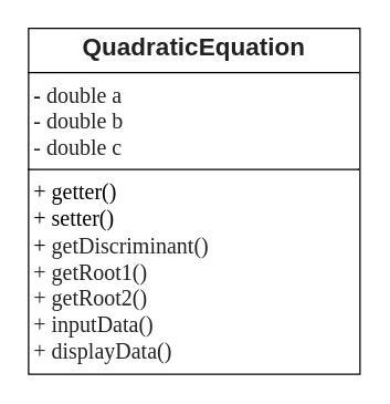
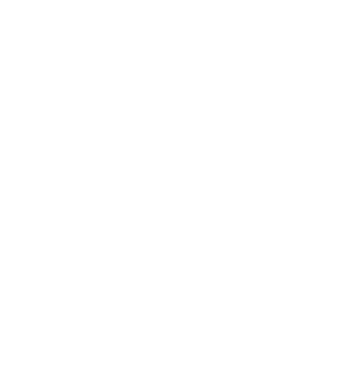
  <mxCell id="0" />
  <mxCell id="1" parent="0" />
- <mxCell id="2" value="&lt;p style=&quot;margin:0px;margin-top:4px;text-align:center;&quot;&gt;&lt;font style=&quot;&quot; face=&quot;Helvetica&quot;&gt;&lt;span style=&quot;box-sizing: border-box; font-weight: bolder; scroll-behavior: smooth; color: rgb(34, 34, 34); background-color: rgb(255, 255, 255);&quot;&gt;&lt;font style=&quot;font-size: 18px;&quot;&gt;QuadraticEquation&lt;/font&gt;&lt;/span&gt;&lt;br&gt;&lt;/font&gt;&lt;/p&gt;&lt;hr size=&quot;1&quot; style=&quot;border-style:solid;&quot;&gt;&lt;p style=&quot;margin:0px;margin-left:4px;&quot;&gt;&lt;font size=&quot;3&quot; face=&quot;AqPYF1UfpycH53x-E66w&quot;&gt;-&amp;nbsp;&lt;span style=&quot;background-color: rgb(255, 255, 255); color: rgb(34, 34, 34);&quot;&gt;double a&lt;/span&gt;&lt;/font&gt;&lt;/p&gt;&lt;p style=&quot;margin:0px;margin-left:4px;&quot;&gt;&lt;span style=&quot;background-color: rgb(255, 255, 255); color: rgb(34, 34, 34);&quot;&gt;&lt;font size=&quot;3&quot; face=&quot;AqPYF1UfpycH53x-E66w&quot;&gt;- double b&lt;/font&gt;&lt;/span&gt;&lt;/p&gt;&lt;p style=&quot;margin:0px;margin-left:4px;&quot;&gt;&lt;span style=&quot;background-color: rgb(255, 255, 255); color: rgb(34, 34, 34);&quot;&gt;&lt;font size=&quot;3&quot; face=&quot;AqPYF1UfpycH53x-E66w&quot;&gt;- double c&lt;/font&gt;&lt;/span&gt;&lt;/p&gt;&lt;hr size=&quot;1&quot; style=&quot;border-style:solid;&quot;&gt;&lt;p style=&quot;margin:0px;margin-left:4px;&quot;&gt;&lt;font size=&quot;3&quot; face=&quot;AqPYF1UfpycH53x-E66w&quot;&gt;+ getter()&lt;/font&gt;&lt;/p&gt;&lt;p style=&quot;margin:0px;margin-left:4px;&quot;&gt;&lt;font size=&quot;3&quot; face=&quot;AqPYF1UfpycH53x-E66w&quot;&gt;+ setter()&lt;/font&gt;&lt;/p&gt;&lt;p style=&quot;margin:0px;margin-left:4px;&quot;&gt;&lt;font size=&quot;3&quot; face=&quot;AqPYF1UfpycH53x-E66w&quot;&gt;+&amp;nbsp;&lt;span style=&quot;background-color: rgb(255, 255, 255); color: rgb(34, 34, 34);&quot;&gt;getDiscriminant()&lt;/span&gt;&lt;/font&gt;&lt;/p&gt;&lt;p style=&quot;margin:0px;margin-left:4px;&quot;&gt;&lt;font size=&quot;3&quot; face=&quot;AqPYF1UfpycH53x-E66w&quot;&gt;&lt;span style=&quot;color: rgb(34, 34, 34); background-color: rgb(255, 255, 255);&quot;&gt;+ getRoot1()&lt;/span&gt;&lt;span style=&quot;background-color: rgb(255, 255, 255); color: rgb(34, 34, 34);&quot;&gt;&lt;br&gt;&lt;/span&gt;&lt;/font&gt;&lt;/p&gt;&lt;p style=&quot;margin:0px;margin-left:4px;&quot;&gt;&lt;font size=&quot;3&quot; face=&quot;AqPYF1UfpycH53x-E66w&quot;&gt;&lt;span style=&quot;color: rgb(34, 34, 34); background-color: rgb(255, 255, 255);&quot;&gt;+&amp;nbsp;&lt;/span&gt;&lt;span style=&quot;background-color: rgb(255, 255, 255); color: rgb(34, 34, 34);&quot;&gt;getRoot2()&lt;/span&gt;&lt;/font&gt;&lt;/p&gt;&lt;p style=&quot;margin:0px;margin-left:4px;&quot;&gt;&lt;span style=&quot;background-color: rgb(255, 255, 255); color: rgb(34, 34, 34);&quot;&gt;&lt;font size=&quot;3&quot; face=&quot;AqPYF1UfpycH53x-E66w&quot;&gt;+ inputData()&lt;/font&gt;&lt;/span&gt;&lt;/p&gt;&lt;p style=&quot;margin:0px;margin-left:4px;&quot;&gt;&lt;span style=&quot;background-color: rgb(255, 255, 255); color: rgb(34, 34, 34);&quot;&gt;&lt;font size=&quot;3&quot; face=&quot;AqPYF1UfpycH53x-E66w&quot;&gt;+ displayData()&lt;/font&gt;&lt;/span&gt;&lt;/p&gt;&lt;p style=&quot;margin:0px;margin-left:4px;&quot;&gt;&lt;span style=&quot;color: rgb(34, 34, 34); font-family: &amp;quot;Roboto Flex&amp;quot;; font-size: 16px; background-color: rgb(255, 255, 255);&quot;&gt;&lt;br&gt;&lt;/span&gt;&lt;/p&gt;" style="verticalAlign=top;align=left;overflow=fill;html=1;whiteSpace=wrap;" vertex="1" parent="1"><mxGeometry x="20" y="20" width="240" height="250" as="geometry" /></mxCell>
